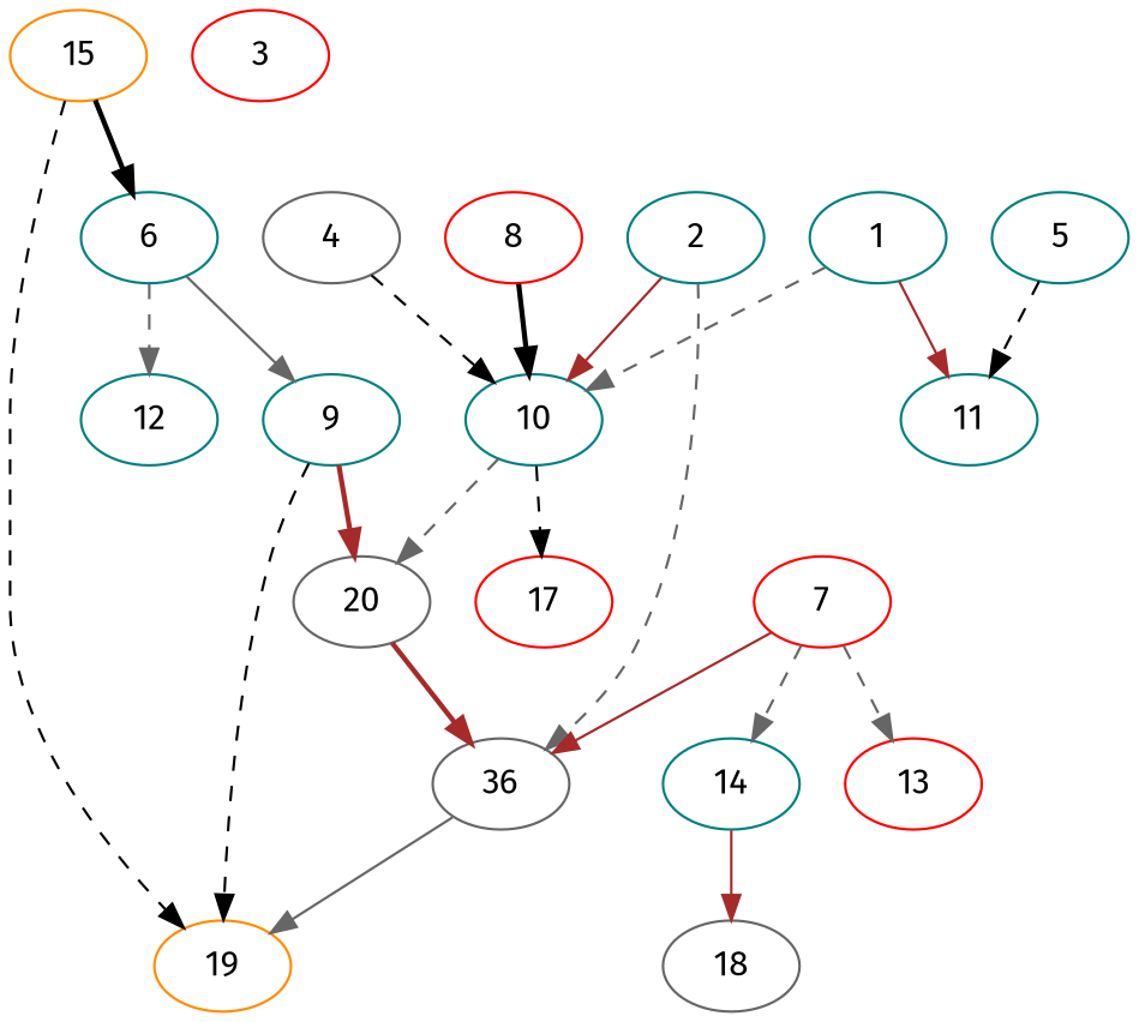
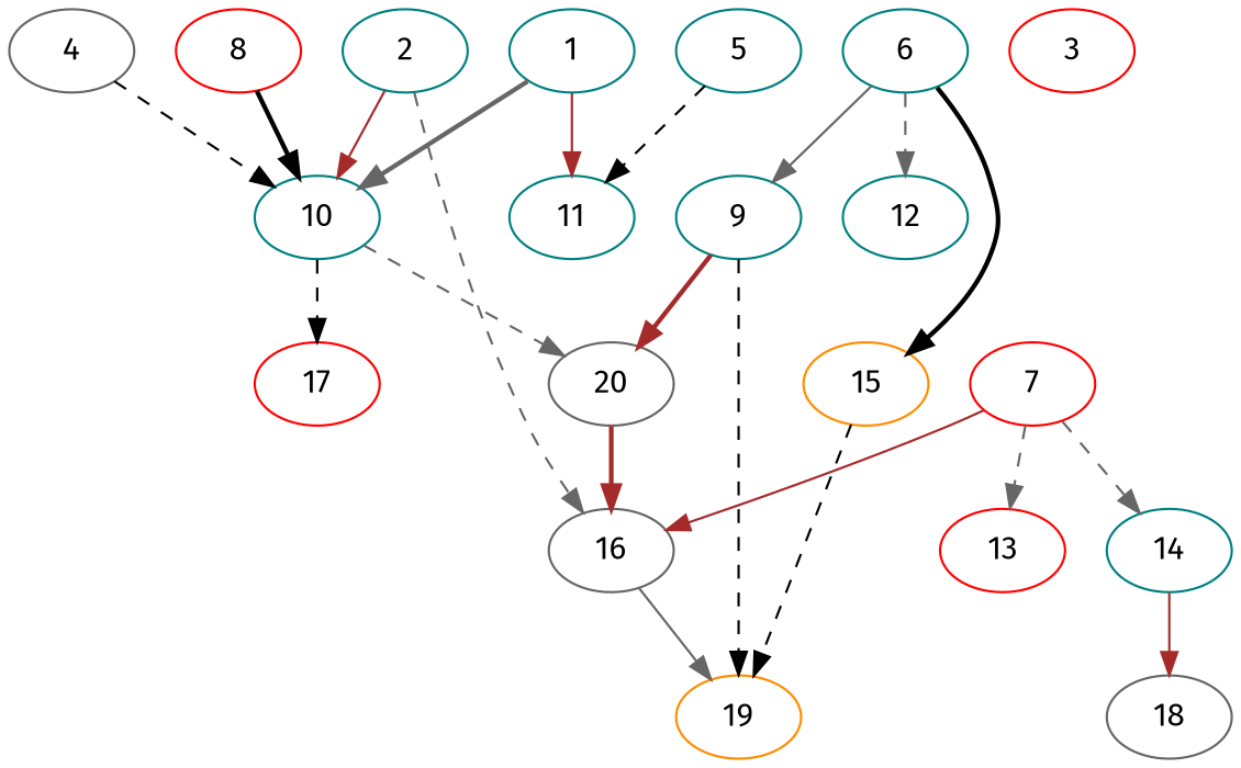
  digraph {
    fontname="Fira Sans"
    node [alpha=0.02 color=teal fontname="Fira Sans"]
    edge [color=gray40 fontname="Fira Sans" style=dashed]
    1 [alpha=0.20 expect_size=50263040]
    10 [alpha=0.06 expect_size=51589120]
    11 [alpha=0.14 expect_size=23864320]
    20 [color=gray40 expect_size=38901760]
    17 [alpha=0.05 color=red expect_size=29686784]
-   16 [alpha=0.07 color=gray40 expect_size=6916096 label=36]
+   16 [alpha=0.07 color=gray40 expect_size=6916096]
    2 [expect_size=33242112]
    14 [expect_size=33916928]
    18 [alpha=0.15 color=gray40 expect_size=37358592]
    19 [alpha=0.19 color=darkorange expect_size=23283712]
    3 [color=red expect_size=40757248]
    4 [alpha=0.03 color=gray40 expect_size=7916544]
    5 [alpha=0.06 expect_size=17494016]
    6 [alpha=0.10 expect_size=9240576]
    9 [alpha=0.07 expect_size=16721920]
    12 [alpha=0.08 expect_size=23019520]
    15 [alpha=0.07 color=darkorange expect_size=39964672]
    7 [alpha=0.03 color=red expect_size=31341568]
    13 [alpha=0.18 color=red expect_size=28888064]
    8 [alpha=0.14 color=red expect_size=15771648]
-   1 -> 10
+   1 -> 10 [style=bold]
    1 -> 11 [color=brown style=solid]
    10 -> 20
    10 -> 17 [color=black]
    20 -> 16 [color=brown style=bold]
    16 -> 19 [style=solid]
    2 -> 10 [color=brown style=solid]
    2 -> 16
    14 -> 18 [color=brown style=solid]
    4 -> 10 [color=black]
    5 -> 11 [color=black]
    6 -> 9 [style=solid]
    6 -> 12
-   15 -> 6 [color=black style=bold]
+   6 -> 15 [color=black style=bold]
    9 -> 20 [color=brown style=bold]
    9 -> 19 [color=black]
    15 -> 19 [color=black]
    7 -> 16 [color=brown style=solid]
    7 -> 14
    7 -> 13
    8 -> 10 [color=black style=bold]
  }
